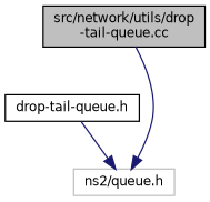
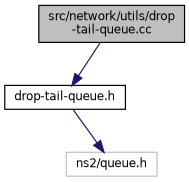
  digraph {
    node [color=black fillcolor=white fontname=Helvetica fontsize=10 shape=record style=filled]
    edge [color=midnightblue fontname=Helvetica fontsize=10 labelfontname=Helvetica labelfontsize=10 style=solid]
    n1 [fillcolor=grey75 fontcolor=black height=0.2 label="src/network/utils/drop\l-tail-queue.cc" width=0.4]
    n2 [height=0.2 label="drop-tail-queue.h" width=0.4]
    n3 [color=grey75 height=0.2 label="ns2/queue.h" width=0.4]
-   n1 -> n3
+   n1 -> n2
    n2 -> n3
  }
